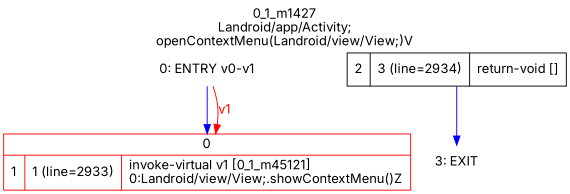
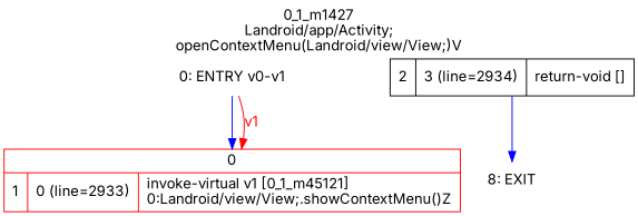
  digraph {
    fontname=Inter
    label="0_1_m1427\nLandroid/app/Activity;\nopenContextMenu(Landroid/view/View;)V"
    labelloc=t
    rankdir=UD
    node [fontname=Inter shape=plaintext]
    edge [color=blue fontcolor=blue fontname=Inter weight=100]
    n1 [label="0: ENTRY v0-v1"]
-   n2 [color=red label="{0|{1|1 (line=2933)|invoke-virtual v1 [0_1_m45121]\l0:Landroid/view/View;.showContextMenu()Z\l}}" shape=record]
+   n2 [color=red label="{0|{1|0 (line=2933)|invoke-virtual v1 [0_1_m45121]\l0:Landroid/view/View;.showContextMenu()Z\l}}" shape=record]
    n3 [label="2|3 (line=2934)|return-void []\l" shape=record]
-   n4 [label="3: EXIT"]
+   n4 [label="8: EXIT"]
    n1 -> n2
    n1 -> n2 [color=red fontcolor=red label=v1 weight=""]
    n3 -> n4
  }
